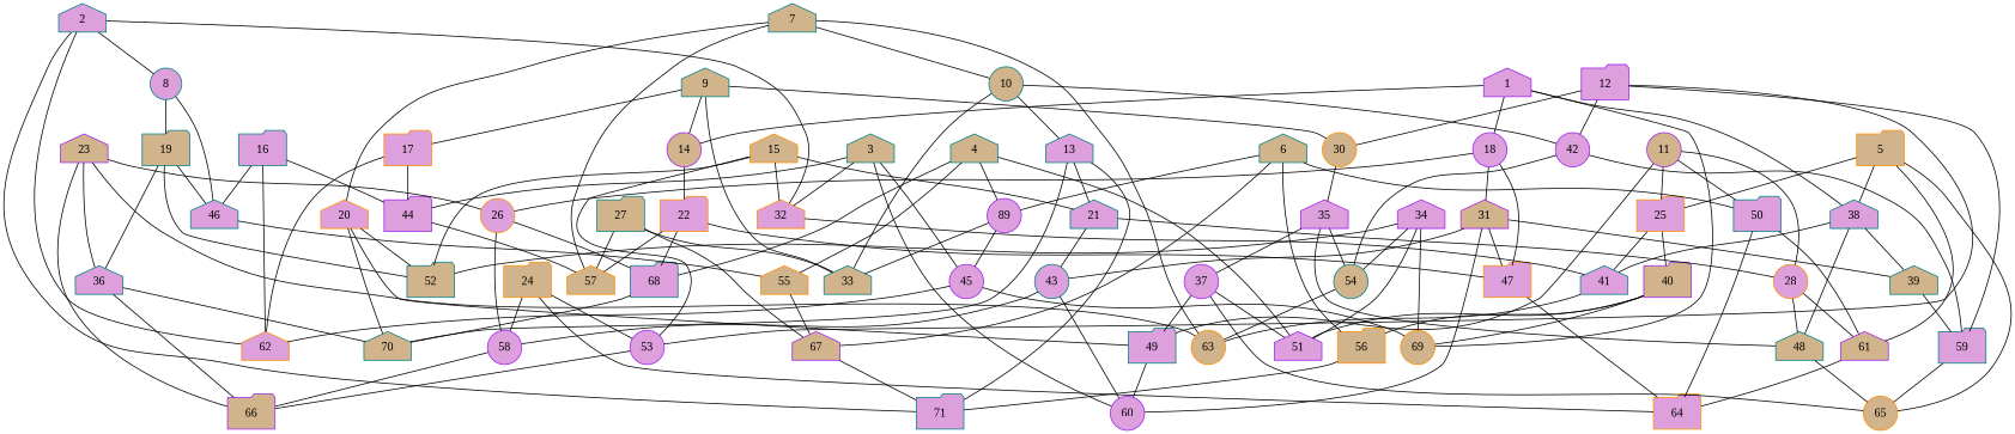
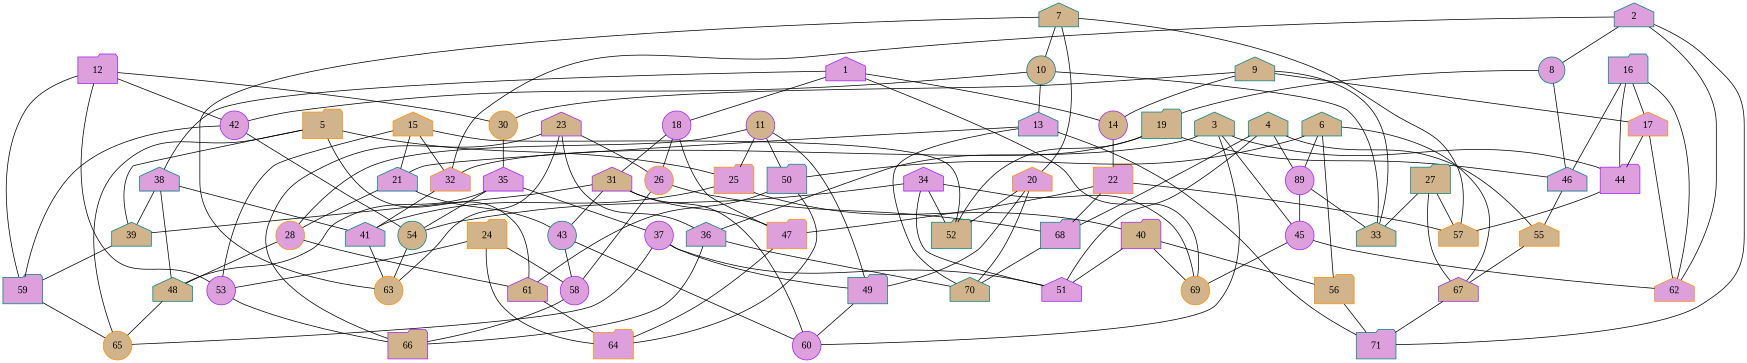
  graph {
    fontname="Liberation Serif"
    node [color=teal fillcolor=plum fontname="Liberation Serif" shape=house style=filled]
    edge [fontname="Liberation Serif"]
    1 [color=purple]
    14 [color=purple fillcolor=tan shape=circle]
    18 [color=purple shape=circle]
    38
    69 [color=darkorange fillcolor=tan shape=circle]
    22 [color=darkorange shape=folder]
    26 [color=darkorange shape=circle]
    31 [color=purple fillcolor=tan]
    47 [color=darkorange shape=folder]
    39 [fillcolor=tan]
    41
    48 [fillcolor=tan]
    8 [shape=circle]
    2
    32 [color=darkorange]
    62 [color=darkorange]
    71 [shape=folder]
    19 [fillcolor=tan shape=folder]
    46
    3 [fillcolor=tan]
    44 [color=purple shape=folder]
    45 [color=purple shape=circle]
    60 [color=purple shape=circle]
    57 [color=darkorange fillcolor=tan]
    4 [fillcolor=tan]
    n26 [color=purple label=89 shape=circle]
    51 [color=purple]
    55 [color=darkorange fillcolor=tan]
    68 [shape=folder]
    33 [fillcolor=tan]
    67 [color=purple fillcolor=tan]
    70 [fillcolor=tan]
    5 [color=darkorange fillcolor=tan shape=folder]
    25 [color=darkorange shape=folder]
    61 [color=purple fillcolor=tan]
    65 [color=darkorange fillcolor=tan shape=circle]
    40 [color=purple fillcolor=tan shape=folder]
    59 [shape=folder]
    64 [color=darkorange shape=folder]
    6 [fillcolor=tan]
    50 [shape=folder]
    56 [color=darkorange fillcolor=tan shape=folder]
    7 [fillcolor=tan]
    10 [fillcolor=tan shape=circle]
    20 [color=darkorange]
    63 [color=darkorange fillcolor=tan shape=circle]
    13
    42 [color=purple shape=circle]
    49 [shape=folder]
    52 [fillcolor=tan shape=folder]
    36
    27 [fillcolor=tan shape=folder]
    9 [fillcolor=tan]
-   17 [color=darkorange shape=folder]
+   17 [color=darkorange]
    30 [color=darkorange fillcolor=tan shape=circle]
    35 [color=purple]
    21
    54 [fillcolor=tan shape=circle]
    11 [color=purple fillcolor=tan shape=circle]
    28 [color=darkorange shape=circle]
    12 [color=purple shape=folder]
    53 [color=purple shape=circle]
    66 [color=purple fillcolor=tan shape=folder]
    43 [shape=circle]
    15 [color=darkorange fillcolor=tan]
    16 [shape=folder]
    58 [color=purple shape=circle]
    23 [color=purple fillcolor=tan]
    24 [color=darkorange fillcolor=tan shape=folder]
    37 [color=purple shape=circle]
    34 [color=purple]
    1 -- 14
    1 -- 18
    1 -- 38
    1 -- 69
    14 -- 22
    18 -- 26
    18 -- 31
    18 -- 47
    38 -- 39
    38 -- 41
    38 -- 48
    22 -- 47
    22 -- 57
    22 -- 68
    26 -- 68
    26 -- 58
    31 -- 47
    31 -- 39
    31 -- 60
    31 -- 43
    47 -- 64
    39 -- 59
    41 -- 63
    48 -- 65
    8 -- 19
    8 -- 46
    2 -- 8
    2 -- 32
    2 -- 62
    2 -- 71
    32 -- 41
    19 -- 46
    19 -- 52
    19 -- 36
    46 -- 55
    3 -- 32
    3 -- 44
    3 -- 45
    3 -- 60
    44 -- 57
    45 -- 69
    45 -- 62
    4 -- n26
    4 -- 51
    4 -- 55
    4 -- 68
    n26 -- 45
    n26 -- 33
    55 -- 67
    68 -- 70
    67 -- 71
-   5 -- 38
+   5 -- 39
    5 -- 25
    5 -- 61
    5 -- 65
    25 -- 41
    25 -- 40
    61 -- 64
    40 -- 69
    40 -- 51
    40 -- 56
    59 -- 65
    6 -- n26
    6 -- 67
    6 -- 50
    6 -- 56
    50 -- 61
    50 -- 64
    56 -- 71
    7 -- 57
    7 -- 10
    7 -- 20
    7 -- 63
    10 -- 33
    10 -- 13
    10 -- 42
    20 -- 70
    20 -- 49
    20 -- 52
    13 -- 71
    13 -- 70
    13 -- 21
    42 -- 59
    42 -- 54
    49 -- 60
    36 -- 70
    36 -- 66
    27 -- 57
    27 -- 33
    27 -- 67
    9 -- 14
    9 -- 33
    9 -- 17
    9 -- 30
    17 -- 62
    17 -- 44
    30 -- 35
    35 -- 48
    35 -- 54
    35 -- 37
    21 -- 28
    21 -- 43
    54 -- 63
    11 -- 25
    11 -- 50
    11 -- 49
    11 -- 28
    28 -- 48
    28 -- 61
    12 -- 59
    12 -- 42
    12 -- 30
    12 -- 53
    53 -- 66
    43 -- 60
    43 -- 58
    15 -- 32
    15 -- 52
    15 -- 21
    15 -- 53
    16 -- 62
    16 -- 46
    16 -- 44
+   16 -- 17
    58 -- 66
    23 -- 26
    23 -- 63
    23 -- 36
    23 -- 66
    24 -- 64
    24 -- 53
    24 -- 58
    37 -- 51
    37 -- 65
    37 -- 49
    34 -- 69
    34 -- 51
    34 -- 52
    34 -- 54
  }
